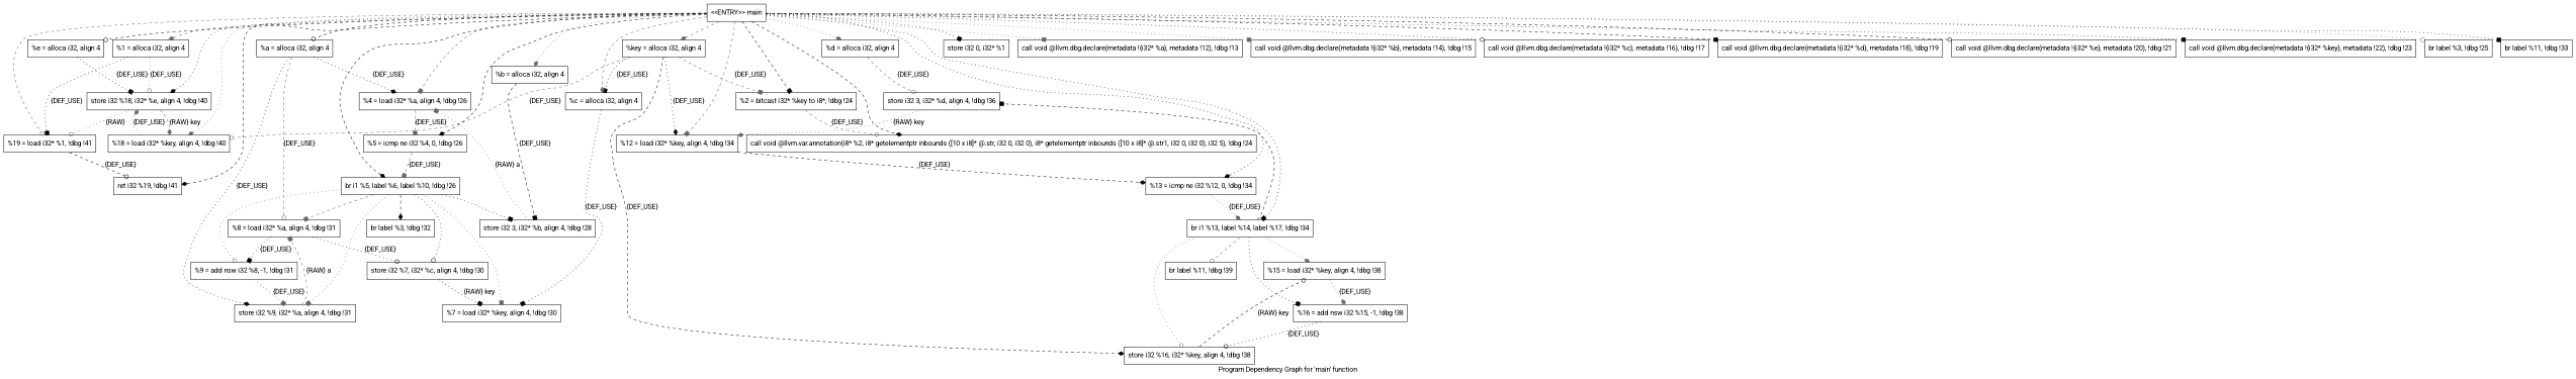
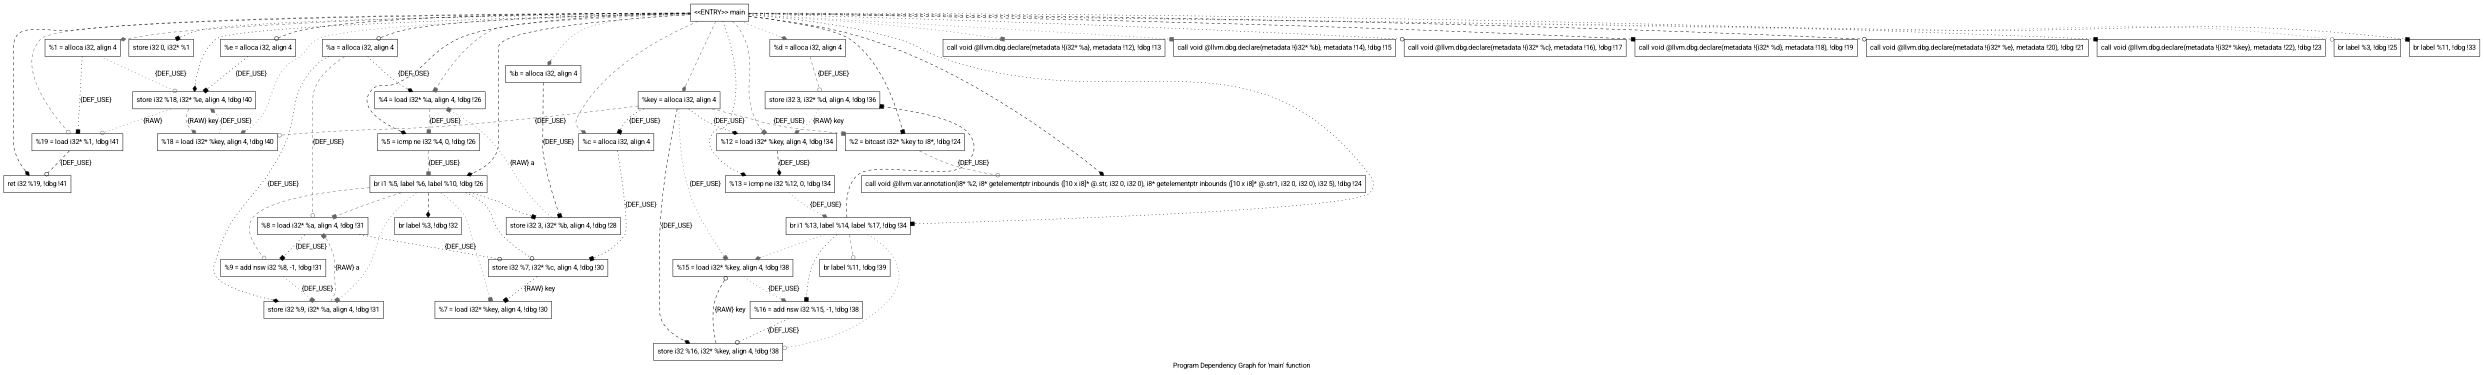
  digraph {
    fontname=Roboto
    label="Program Dependency Graph for 'main' function"
    node [fontname=Roboto shape=record]
    edge [arrowhead=box color=black fontname=Roboto style=dotted]
    n1 [label="{  %1 = alloca i32, align 4}"]
    n2 [label="{  %19 = load i32* %1, !dbg !41}"]
    n3 [label="{  store i32 %18, i32* %e, align 4, !dbg !40}"]
    n4 [label="{  store i32 0, i32* %1}"]
    n5 [label="{  ret i32 %19, !dbg !41}"]
    n6 [label="{  %a = alloca i32, align 4}"]
    n7 [label="{  %4 = load i32* %a, align 4, !dbg !26}"]
    n8 [label="{  %8 = load i32* %a, align 4, !dbg !31}"]
    n9 [label="{  store i32 %9, i32* %a, align 4, !dbg !31}"]
    n10 [label="{  %5 = icmp ne i32 %4, 0, !dbg !26}"]
    n11 [label="{  %9 = add nsw i32 %8, -1, !dbg !31}"]
    n12 [label="{  store i32 %7, i32* %c, align 4, !dbg !30}"]
    n13 [label="{  br i1 %5, label %6, label %10, !dbg !26}"]
    n14 [label="{  store i32 3, i32* %b, align 4, !dbg !28}"]
    n15 [label="{  %7 = load i32* %key, align 4, !dbg !30}"]
    n16 [label="{  br label %3, !dbg !32}"]
    n17 [label="{  %b = alloca i32, align 4}"]
    n18 [label="{  %c = alloca i32, align 4}"]
    n19 [label="{  %d = alloca i32, align 4}"]
    n20 [label="{  store i32 3, i32* %d, align 4, !dbg !36}"]
    n21 [label="{  %12 = load i32* %key, align 4, !dbg !34}"]
    n22 [label="{  %13 = icmp ne i32 %12, 0, !dbg !34}"]
    n23 [label="{  br i1 %13, label %14, label %17, !dbg !34}"]
    n24 [label="{  %e = alloca i32, align 4}"]
    n25 [label="{  %18 = load i32* %key, align 4, !dbg !40}"]
    n26 [label="{  %key = alloca i32, align 4}"]
    n27 [label="{  %2 = bitcast i32* %key to i8*, !dbg !24}"]
    n28 [label="{  %15 = load i32* %key, align 4, !dbg !38}"]
    n29 [label="{  store i32 %16, i32* %key, align 4, !dbg !38}"]
    n30 [label="{  call void @llvm.var.annotation(i8* %2, i8* getelementptr inbounds ([10 x i8]* @.str, i32 0, i32 0), i8* getelementptr inbounds ([10 x i8]* @.str1, i32 0, i32 0), i32 5), !dbg !24}"]
    n31 [label="{  %16 = add nsw i32 %15, -1, !dbg !38}"]
    n32 [label="{  br label %11, !dbg !39}"]
    n33 [label="{\<\<ENTRY\>\> main}"]
    n34 [label="{  call void @llvm.dbg.declare(metadata !\{i32* %a\}, metadata !12), !dbg !13}"]
    n35 [label="{  call void @llvm.dbg.declare(metadata !\{i32* %b\}, metadata !14), !dbg !15}"]
    n36 [label="{  call void @llvm.dbg.declare(metadata !\{i32* %c\}, metadata !16), !dbg !17}"]
    n37 [label="{  call void @llvm.dbg.declare(metadata !\{i32* %d\}, metadata !18), !dbg !19}"]
    n38 [label="{  call void @llvm.dbg.declare(metadata !\{i32* %e\}, metadata !20), !dbg !21}"]
    n39 [label="{  call void @llvm.dbg.declare(metadata !\{i32* %key\}, metadata !22), !dbg !23}"]
    n40 [label="{  br label %3, !dbg !25}"]
    n41 [label="{  br label %11, !dbg !33}"]
    n1 -> n2 [label="{DEF_USE}"]
    n1 -> n3 [arrowhead=odot color=gray40 label="{DEF_USE}"]
    n2 -> n5 [arrowhead=odot label="{DEF_USE}" style=dashed]
    n3 -> n2 [arrowhead=odot color=gray40 label="{RAW} "]
    n3 -> n25 [arrowhead=diamond color=gray40 label="{RAW} key" style=dashed]
    n6 -> n7 [arrowhead=diamond label="{DEF_USE}"]
    n6 -> n8 [arrowhead=odot color=gray40 label="{DEF_USE}" style=dashed]
    n6 -> n9 [arrowhead=diamond label="{DEF_USE}"]
    n7 -> n10 [color=gray40 label="{DEF_USE}" style=dashed]
    n8 -> n11 [label="{DEF_USE}"]
    n8 -> n12 [arrowhead=odot label="{DEF_USE}"]
    n9 -> n8 [color=gray40 label="{RAW} a" style=dashed]
    n10 -> n13 [color=gray40 label="{DEF_USE}" style=dashed]
    n11 -> n9 [color=gray40 label="{DEF_USE}"]
    n12 -> n15 [label="{RAW} key"]
    n13 -> n8 [color=gray40 style=dashed]
    n13 -> n9 [color=gray40]
-   n13 -> n11 [arrowhead=odot color=gray40]
+   n13 -> n11 [arrowhead=odot color=gray40 style=dashed]
    n13 -> n12 [arrowhead=odot]
    n13 -> n14
    n13 -> n15 [color=gray40]
    n13 -> n16 [arrowhead=diamond style=dashed]
    n14 -> n7 [color=gray40 label="{RAW} a"]
    n17 -> n14 [label="{DEF_USE}" style=dashed]
-   n18 -> n15 [label="{DEF_USE}"]
+   n18 -> n12 [label="{DEF_USE}"]
    n19 -> n20 [arrowhead=odot color=gray40 label="{DEF_USE}" style=dashed]
    n20 -> n21 [arrowhead=diamond color=gray40 label="{RAW} key"]
    n21 -> n22 [arrowhead=diamond label="{DEF_USE}" style=dashed]
    n22 -> n23 [arrowhead=diamond color=gray40 label="{DEF_USE}"]
    n23 -> n20 [style=dashed]
    n23 -> n28 [arrowhead=diamond color=gray40]
    n23 -> n29 [arrowhead=odot color=gray40]
    n23 -> n31
    n23 -> n32 [arrowhead=odot color=gray40 style=dashed]
    n24 -> n3 [label="{DEF_USE}"]
    n25 -> n3 [arrowhead=diamond color=gray40 label="{DEF_USE}"]
    n26 -> n18 [label="{DEF_USE}"]
    n26 -> n21 [arrowhead=diamond label="{DEF_USE}"]
    n26 -> n25 [arrowhead=odot color=gray40 label="{DEF_USE}" style=dashed]
    n26 -> n27 [color=gray40 label="{DEF_USE}" style=dashed]
+   n26 -> n28 [color=gray40 label="{DEF_USE}"]
    n26 -> n29 [arrowhead=diamond label="{DEF_USE}" style=dashed]
    n27 -> n30 [arrowhead=odot color=gray40 label="{DEF_USE}" style=dashed]
    n28 -> n31 [arrowhead=diamond color=gray40 label="{DEF_USE}"]
    n29 -> n28 [arrowhead=odot label="{RAW} key" style=dashed]
    n31 -> n29 [arrowhead=odot label="{DEF_USE}"]
    n33 -> n1 [arrowhead=diamond color=gray40 style=dashed]
    n33 -> n2 [arrowhead=odot color=gray40 style=dashed]
    n33 -> n3 [arrowhead=diamond]
    n33 -> n4
    n33 -> n5 [arrowhead=diamond style=dashed]
    n33 -> n6 [arrowhead=odot style=dashed]
    n33 -> n7 [color=gray40 style=dashed]
    n33 -> n10 [arrowhead=diamond style=dashed]
    n33 -> n13 [arrowhead=diamond style=dashed]
    n33 -> n17 [arrowhead=diamond color=gray40]
    n33 -> n18 [arrowhead=diamond color=gray40 style=dashed]
    n33 -> n19 [arrowhead=diamond color=gray40]
    n33 -> n21 [color=gray40 style=dashed]
    n33 -> n22 [arrowhead=diamond]
    n33 -> n23
    n33 -> n24 [arrowhead=odot style=dashed]
    n33 -> n25 [arrowhead=diamond color=gray40]
    n33 -> n26 [arrowhead=diamond color=gray40 style=dashed]
    n33 -> n27 [style=dashed]
    n33 -> n30 [arrowhead=diamond style=dashed]
    n33 -> n34 [color=gray40]
    n33 -> n35 [color=gray40]
    n33 -> n36 [arrowhead=odot]
    n33 -> n37 [style=dashed]
    n33 -> n38 [arrowhead=odot style=dashed]
    n33 -> n39
    n33 -> n40 [arrowhead=odot color=gray40]
    n33 -> n41
  }
